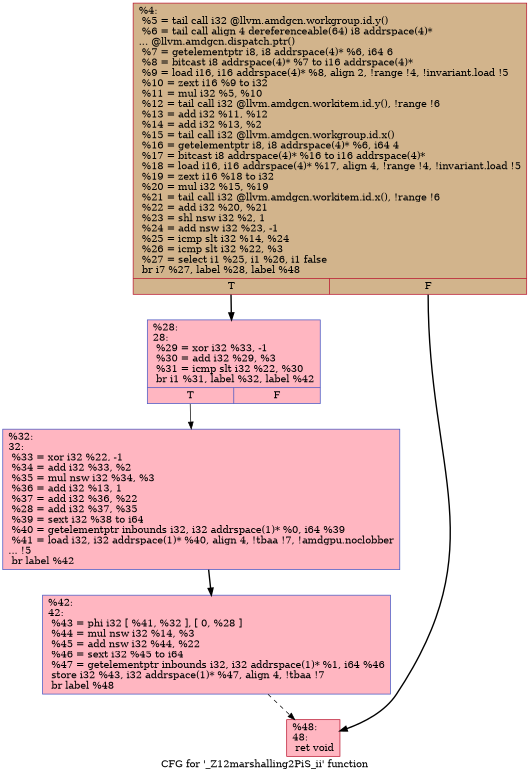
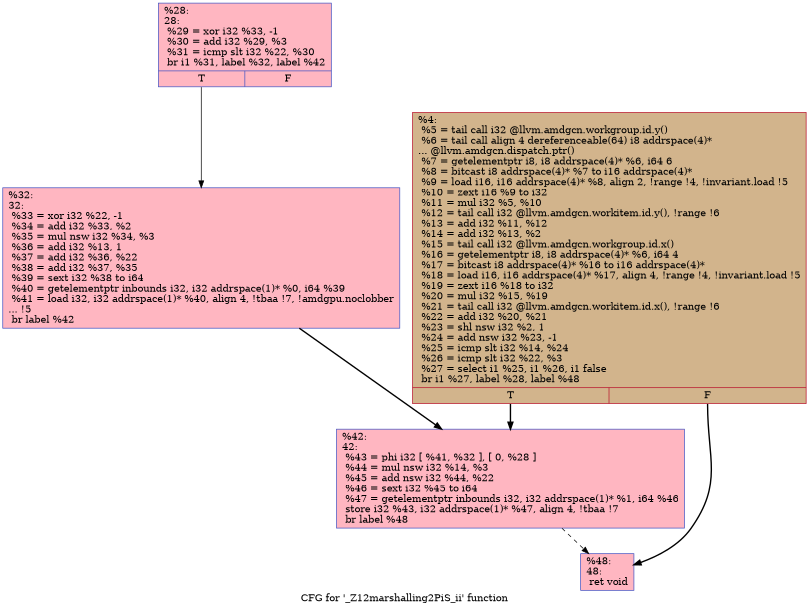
  digraph {
    label="CFG for '_Z12marshalling2PiS_ii' function"
    node [color="#3d50c3ff" fillcolor=lightpink shape=record style=filled]
    edge [style=bold]
-   n1 [color="#b70d28ff" fillcolor=tan label="{%4:\l  %5 = tail call i32 @llvm.amdgcn.workgroup.id.y()\l  %6 = tail call align 4 dereferenceable(64) i8 addrspace(4)*\l... @llvm.amdgcn.dispatch.ptr()\l  %7 = getelementptr i8, i8 addrspace(4)* %6, i64 6\l  %8 = bitcast i8 addrspace(4)* %7 to i16 addrspace(4)*\l  %9 = load i16, i16 addrspace(4)* %8, align 2, !range !4, !invariant.load !5\l  %10 = zext i16 %9 to i32\l  %11 = mul i32 %5, %10\l  %12 = tail call i32 @llvm.amdgcn.workitem.id.y(), !range !6\l  %13 = add i32 %11, %12\l  %14 = add i32 %13, %2\l  %15 = tail call i32 @llvm.amdgcn.workgroup.id.x()\l  %16 = getelementptr i8, i8 addrspace(4)* %6, i64 4\l  %17 = bitcast i8 addrspace(4)* %16 to i16 addrspace(4)*\l  %18 = load i16, i16 addrspace(4)* %17, align 4, !range !4, !invariant.load !5\l  %19 = zext i16 %18 to i32\l  %20 = mul i32 %15, %19\l  %21 = tail call i32 @llvm.amdgcn.workitem.id.x(), !range !6\l  %22 = add i32 %20, %21\l  %23 = shl nsw i32 %2, 1\l  %24 = add nsw i32 %23, -1\l  %25 = icmp slt i32 %14, %24\l  %26 = icmp slt i32 %22, %3\l  %27 = select i1 %25, i1 %26, i1 false\l  br i7 %27, label %28, label %48\l|{<s0>T|<s1>F}}"]
+   n1 [color="#b70d28ff" fillcolor=tan label="{%4:\l  %5 = tail call i32 @llvm.amdgcn.workgroup.id.y()\l  %6 = tail call align 4 dereferenceable(64) i8 addrspace(4)*\l... @llvm.amdgcn.dispatch.ptr()\l  %7 = getelementptr i8, i8 addrspace(4)* %6, i64 6\l  %8 = bitcast i8 addrspace(4)* %7 to i16 addrspace(4)*\l  %9 = load i16, i16 addrspace(4)* %8, align 2, !range !4, !invariant.load !5\l  %10 = zext i16 %9 to i32\l  %11 = mul i32 %5, %10\l  %12 = tail call i32 @llvm.amdgcn.workitem.id.y(), !range !6\l  %13 = add i32 %11, %12\l  %14 = add i32 %13, %2\l  %15 = tail call i32 @llvm.amdgcn.workgroup.id.x()\l  %16 = getelementptr i8, i8 addrspace(4)* %6, i64 4\l  %17 = bitcast i8 addrspace(4)* %16 to i16 addrspace(4)*\l  %18 = load i16, i16 addrspace(4)* %17, align 4, !range !4, !invariant.load !5\l  %19 = zext i16 %18 to i32\l  %20 = mul i32 %15, %19\l  %21 = tail call i32 @llvm.amdgcn.workitem.id.x(), !range !6\l  %22 = add i32 %20, %21\l  %23 = shl nsw i32 %2, 1\l  %24 = add nsw i32 %23, -1\l  %25 = icmp slt i32 %14, %24\l  %26 = icmp slt i32 %22, %3\l  %27 = select i1 %25, i1 %26, i1 false\l  br i1 %27, label %28, label %48\l|{<s0>T|<s1>F}}"]
    n2 [label="{%28:\l28:                                               \l  %29 = xor i32 %33, -1\l  %30 = add i32 %29, %3\l  %31 = icmp slt i32 %22, %30\l  br i1 %31, label %32, label %42\l|{<s0>T|<s1>F}}"]
-   n3 [color="#b70d28ff" label="{%48:\l48:                                               \l  ret void\l}"]
-   n4 [label="{%32:\l32:                                               \l  %33 = xor i32 %22, -1\l  %34 = add i32 %33, %2\l  %35 = mul nsw i32 %34, %3\l  %36 = add i32 %13, 1\l  %37 = add i32 %36, %22\l  %28 = add i32 %37, %35\l  %39 = sext i32 %38 to i64\l  %40 = getelementptr inbounds i32, i32 addrspace(1)* %0, i64 %39\l  %41 = load i32, i32 addrspace(1)* %40, align 4, !tbaa !7, !amdgpu.noclobber\l... !5\l  br label %42\l}"]
+   n3 [label="{%48:\l48:                                               \l  ret void\l}"]
+   n4 [label="{%32:\l32:                                               \l  %33 = xor i32 %22, -1\l  %34 = add i32 %33, %2\l  %35 = mul nsw i32 %34, %3\l  %36 = add i32 %13, 1\l  %37 = add i32 %36, %22\l  %38 = add i32 %37, %35\l  %39 = sext i32 %38 to i64\l  %40 = getelementptr inbounds i32, i32 addrspace(1)* %0, i64 %39\l  %41 = load i32, i32 addrspace(1)* %40, align 4, !tbaa !7, !amdgpu.noclobber\l... !5\l  br label %42\l}"]
    n5 [label="{%42:\l42:                                               \l  %43 = phi i32 [ %41, %32 ], [ 0, %28 ]\l  %44 = mul nsw i32 %14, %3\l  %45 = add nsw i32 %44, %22\l  %46 = sext i32 %45 to i64\l  %47 = getelementptr inbounds i32, i32 addrspace(1)* %1, i64 %46\l  store i32 %43, i32 addrspace(1)* %47, align 4, !tbaa !7\l  br label %48\l}"]
-   n1 -> n2 [tailport=s0]
+   n1 -> n5 [tailport=s0]
    n1 -> n3 [tailport=s1]
    n2 -> n4 [style=solid tailport=s0]
    n4 -> n5
    n5 -> n3 [style=dashed]
  }
